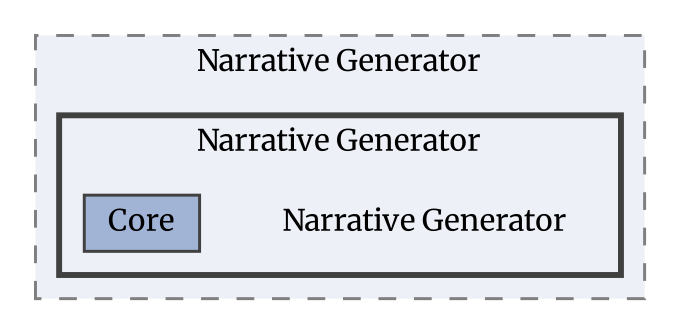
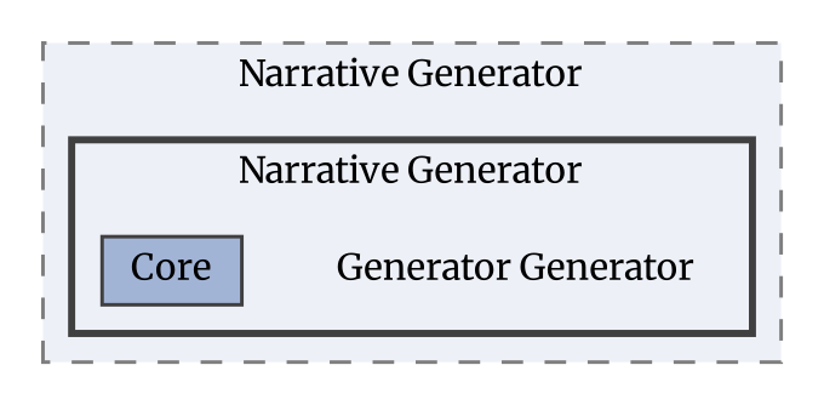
  digraph {
    compound=true
    fontname=Merriweather
    node [fontname=Merriweather fontsize=10]
-   n1 [height=0.2 label="Narrative Generator" shape=plaintext width=0.4]
+   n1 [height=0.2 label="Generator Generator" shape=plaintext width=0.4]
    n2 [color=grey25 fillcolor="#a2b4d6" height=0.2 label=Core shape=box style=filled width=0.4]
    subgraph cluster_1 {
      bgcolor="#edf0f7"
      fontsize=10
      label="Narrative Generator"
      pencolor=grey50
      style="filled,dashed"
      subgraph cluster_2 {
        bgcolor="#edf0f7"
        fontsize=10
        pencolor=grey25
        style="filled,bold"
        n1
        n2
      }
    }
  }
